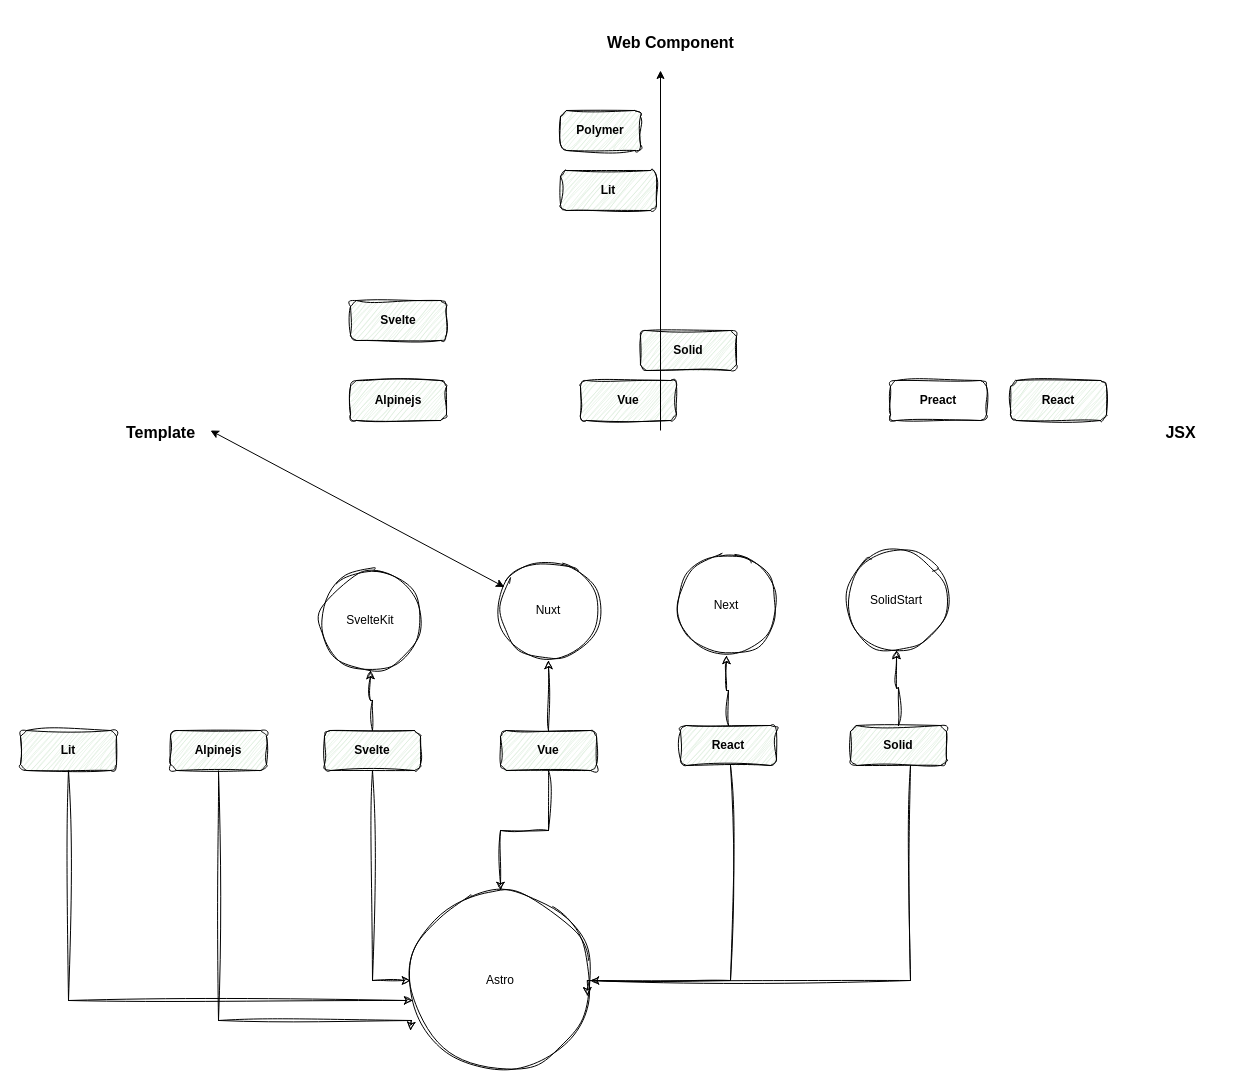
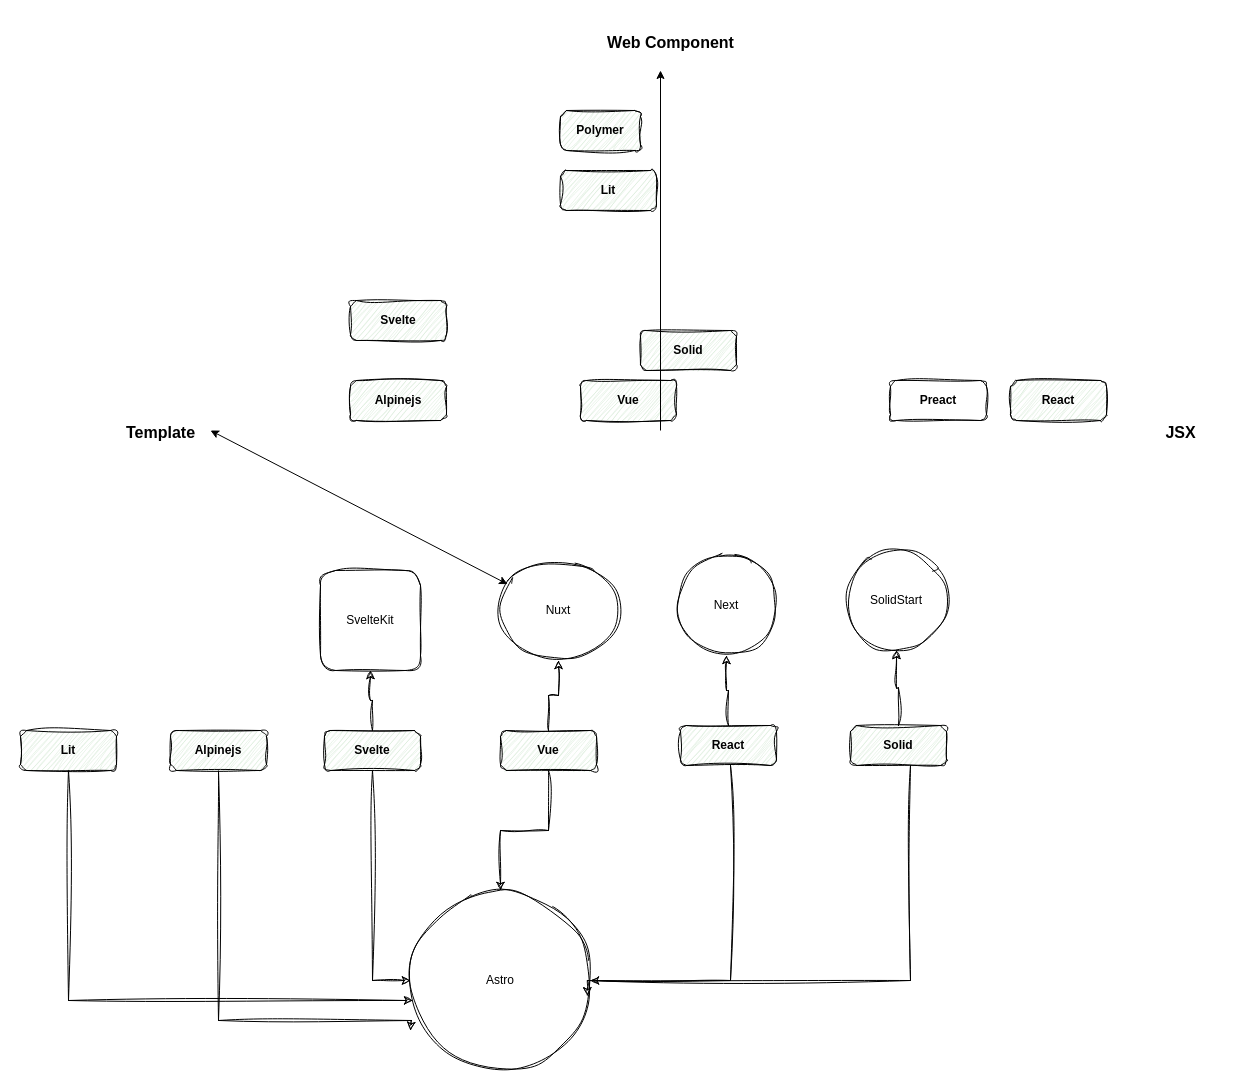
  <mxCell id="0" />
  <mxCell id="1" parent="0" />
  <mxCell id="2" value="&lt;font style=&quot;font-size: 16px;&quot;&gt;JSX&lt;/font&gt;" style="text;strokeColor=none;fillColor=none;html=1;fontSize=24;fontStyle=1;verticalAlign=middle;align=center;" vertex="1" parent="1"><mxGeometry x="1130" y="410" width="100" height="40" as="geometry" /></mxCell>
  <mxCell id="3" value="&lt;font style=&quot;font-size: 16px;&quot;&gt;Template&lt;/font&gt;" style="text;strokeColor=none;fillColor=none;html=1;fontSize=24;fontStyle=1;verticalAlign=middle;align=center;" vertex="1" parent="1"><mxGeometry x="110" y="410" width="100" height="40" as="geometry" /></mxCell>
  <mxCell id="4" value="&lt;b&gt;Solid&lt;/b&gt;" style="rounded=1;whiteSpace=wrap;html=1;fillColor=#d5e8d4;strokeColor=default;glass=0;sketch=1;curveFitting=1;jiggle=2;" vertex="1" parent="1"><mxGeometry x="640" y="330" width="96" height="40" as="geometry" /></mxCell>
  <mxCell id="5" value="&lt;b&gt;Vue&lt;/b&gt;" style="rounded=1;whiteSpace=wrap;html=1;fillColor=#d5e8d4;strokeColor=default;glass=0;sketch=1;curveFitting=1;jiggle=2;" vertex="1" parent="1"><mxGeometry x="580" y="380" width="96" height="40" as="geometry" /></mxCell>
  <mxCell id="6" value="&lt;b&gt;Svelte&lt;/b&gt;" style="rounded=1;whiteSpace=wrap;html=1;fillColor=#d5e8d4;strokeColor=default;glass=0;sketch=1;curveFitting=1;jiggle=2;" vertex="1" parent="1"><mxGeometry x="350" y="300" width="96" height="40" as="geometry" /></mxCell>
  <mxCell id="7" value="&lt;b&gt;Alpinejs&lt;/b&gt;" style="rounded=1;whiteSpace=wrap;html=1;fillColor=#d5e8d4;strokeColor=default;glass=0;sketch=1;curveFitting=1;jiggle=2;" vertex="1" parent="1"><mxGeometry x="350" y="380" width="96" height="40" as="geometry" /></mxCell>
  <mxCell id="8" value="&lt;b&gt;Lit&lt;/b&gt;" style="rounded=1;whiteSpace=wrap;html=1;fillColor=#d5e8d4;strokeColor=default;glass=0;sketch=1;curveFitting=1;jiggle=2;" vertex="1" parent="1"><mxGeometry x="560" y="170" width="96" height="40" as="geometry" /></mxCell>
  <mxCell id="9" value="&lt;b&gt;Preact&lt;/b&gt;" style="rounded=1;whiteSpace=wrap;html=1;fillColor=#ffffff;strokeColor=default;glass=0;sketch=1;curveFitting=1;jiggle=2;" vertex="1" parent="1"><mxGeometry x="890" y="380" width="96" height="40" as="geometry" /></mxCell>
  <mxCell id="10" value="" style="endArrow=classic;html=1;rounded=0;" edge="1" parent="1"><mxGeometry width="50" height="50" relative="1" as="geometry"><mxPoint y="430" as="sourcePoint" x="660" /><mxPoint y="70" as="targetPoint" x="660" /></mxGeometry></mxCell>
  <mxCell id="11" value="&lt;font style=&quot;font-size: 16px;&quot;&gt;Web Component&lt;/font&gt;" style="text;strokeColor=none;fillColor=none;html=1;fontSize=24;fontStyle=1;verticalAlign=middle;align=center;" vertex="1" parent="1"><mxGeometry x="620" y="20" width="100" height="40" as="geometry" /></mxCell>
  <mxCell id="12" value="&lt;b&gt;Polymer&lt;/b&gt;" style="rounded=1;whiteSpace=wrap;html=1;fillColor=#d5e8d4;strokeColor=default;glass=0;sketch=1;curveFitting=1;jiggle=2;" vertex="1" parent="1"><mxGeometry x="560" y="110" width="80" height="40" as="geometry" /></mxCell>
  <mxCell id="13" value="" style="endArrow=classic;startArrow=classic;html=1;rounded=0;exitX=1;exitY=0.5;exitDx=0;exitDy=0;" edge="1" parent="1" source="3" target="22"><mxGeometry width="50" height="50" relative="1" as="geometry"><mxPoint x="240" y="430" as="sourcePoint" /><mxPoint x="1100" y="430" as="targetPoint" /></mxGeometry></mxCell>
  <mxCell id="14" value="&lt;b&gt;React&lt;/b&gt;" style="rounded=1;whiteSpace=wrap;html=1;fillColor=#d5e8d4;strokeColor=default;glass=0;sketch=1;curveFitting=1;jiggle=2;" vertex="1" parent="1"><mxGeometry x="1010" y="380" width="96" height="40" as="geometry" /></mxCell>
  <mxCell id="15" value="" style="edgeStyle=orthogonalEdgeStyle;rounded=0;orthogonalLoop=1;jettySize=auto;html=1;sketch=1;curveFitting=1;jiggle=2;" edge="1" parent="1" source="17" target="18"><mxGeometry relative="1" as="geometry" /></mxCell>
  <mxCell id="16" style="edgeStyle=orthogonalEdgeStyle;rounded=0;orthogonalLoop=1;jettySize=auto;html=1;exitX=0.5;exitY=1;exitDx=0;exitDy=0;entryX=0;entryY=0.5;entryDx=0;entryDy=0;sketch=1;curveFitting=1;jiggle=2;strokeColor=default;" edge="1" parent="1" source="17" target="35"><mxGeometry relative="1" as="geometry" /></mxCell>
  <mxCell id="17" value="&lt;b&gt;Svelte&lt;/b&gt;" style="rounded=1;whiteSpace=wrap;html=1;fillColor=#d5e8d4;strokeColor=default;glass=0;sketch=1;curveFitting=1;jiggle=2;" vertex="1" parent="1"><mxGeometry x="324" y="730" width="96" height="40" as="geometry" /></mxCell>
- <mxCell id="18" value="SvelteKit" style="ellipse;whiteSpace=wrap;html=1;aspect=fixed;fillColor=none;sketch=1;curveFitting=1;jiggle=2;" vertex="1" parent="1"><mxGeometry x="320" y="570" width="100" height="100" as="geometry" /></mxCell>
+ <mxCell id="18" value="SvelteKit" style="whiteSpace=wrap;html=1;aspect=fixed;fillColor=none;sketch=1;curveFitting=1;jiggle=2;rounded=1;" vertex="1" parent="1"><mxGeometry x="320" y="570" width="100" height="100" as="geometry" /></mxCell>
  <mxCell id="19" value="" style="edgeStyle=orthogonalEdgeStyle;rounded=0;orthogonalLoop=1;jettySize=auto;html=1;sketch=1;curveFitting=1;jiggle=2;" edge="1" parent="1" source="21" target="22"><mxGeometry relative="1" as="geometry" /></mxCell>
  <mxCell id="20" style="edgeStyle=orthogonalEdgeStyle;rounded=0;orthogonalLoop=1;jettySize=auto;html=1;exitX=0.5;exitY=1;exitDx=0;exitDy=0;sketch=1;curveFitting=1;jiggle=2;" edge="1" parent="1" source="21" target="35"><mxGeometry relative="1" as="geometry" /></mxCell>
  <mxCell id="21" value="&lt;b&gt;Vue&lt;/b&gt;" style="rounded=1;whiteSpace=wrap;html=1;fillColor=#d5e8d4;strokeColor=default;glass=0;sketch=1;curveFitting=1;jiggle=2;" vertex="1" parent="1"><mxGeometry x="500" y="730" width="96" height="40" as="geometry" /></mxCell>
- <mxCell id="22" value="Nuxt" style="ellipse;whiteSpace=wrap;html=1;aspect=fixed;fillColor=none;sketch=1;curveFitting=1;jiggle=2;" vertex="1" parent="1"><mxGeometry x="498" y="560" width="100" height="100" as="geometry" /></mxCell>
+ <mxCell id="22" value="Nuxt" style="ellipse;whiteSpace=wrap;html=1;aspect=fixed;fillColor=none;sketch=1;curveFitting=1;jiggle=2;" vertex="1" parent="1"><mxGeometry x="498" y="560" width="120" height="100" as="geometry" /></mxCell>
  <mxCell id="23" value="" style="edgeStyle=orthogonalEdgeStyle;rounded=0;orthogonalLoop=1;jettySize=auto;html=1;sketch=1;curveFitting=1;jiggle=2;" edge="1" parent="1" source="25" target="26"><mxGeometry relative="1" as="geometry" /></mxCell>
  <mxCell id="24" style="edgeStyle=orthogonalEdgeStyle;rounded=0;orthogonalLoop=1;jettySize=auto;html=1;sketch=1;curveFitting=1;jiggle=2;" edge="1" parent="1" source="25" target="35"><mxGeometry relative="1" as="geometry"><Array as="points"><mxPoint x="730" y="980" /></Array></mxGeometry></mxCell>
  <mxCell id="25" value="&lt;b&gt;React&lt;/b&gt;" style="rounded=1;whiteSpace=wrap;html=1;fillColor=#d5e8d4;strokeColor=default;glass=0;sketch=1;curveFitting=1;jiggle=2;" vertex="1" parent="1"><mxGeometry x="680" y="725" width="96" height="40" as="geometry" /></mxCell>
  <mxCell id="26" value="Next" style="ellipse;whiteSpace=wrap;html=1;aspect=fixed;fillColor=none;sketch=1;curveFitting=1;jiggle=2;" vertex="1" parent="1"><mxGeometry x="676" y="555" width="100" height="100" as="geometry" /></mxCell>
  <mxCell id="27" value="" style="edgeStyle=orthogonalEdgeStyle;rounded=0;orthogonalLoop=1;jettySize=auto;html=1;sketch=1;curveFitting=1;jiggle=2;" edge="1" parent="1" source="29" target="30"><mxGeometry relative="1" as="geometry" /></mxCell>
  <mxCell id="28" style="edgeStyle=orthogonalEdgeStyle;rounded=0;orthogonalLoop=1;jettySize=auto;html=1;entryX=0.983;entryY=0.586;entryDx=0;entryDy=0;entryPerimeter=0;sketch=1;curveFitting=1;jiggle=2;" edge="1" parent="1" source="29" target="35"><mxGeometry relative="1" as="geometry"><Array as="points"><mxPoint x="910" y="980" /><mxPoint x="587" y="980" /></Array></mxGeometry></mxCell>
  <mxCell id="29" value="&lt;b&gt;Solid&lt;/b&gt;" style="rounded=1;whiteSpace=wrap;html=1;fillColor=#d5e8d4;strokeColor=default;glass=0;sketch=1;curveFitting=1;jiggle=2;" vertex="1" parent="1"><mxGeometry x="850" y="725" width="96" height="40" as="geometry" /></mxCell>
  <mxCell id="30" value="SolidStart" style="ellipse;whiteSpace=wrap;html=1;aspect=fixed;fillColor=none;sketch=1;curveFitting=1;jiggle=2;" vertex="1" parent="1"><mxGeometry x="846" y="550" width="100" height="100" as="geometry" /></mxCell>
  <mxCell id="31" style="edgeStyle=orthogonalEdgeStyle;rounded=0;orthogonalLoop=1;jettySize=auto;html=1;sketch=1;curveFitting=1;jiggle=2;" edge="1" parent="1" source="32"><mxGeometry relative="1" as="geometry"><mxPoint x="410" y="1030" as="targetPoint" /><Array as="points"><mxPoint x="218" y="1020" /><mxPoint x="411" y="1020" /></Array></mxGeometry></mxCell>
  <mxCell id="32" value="&lt;b&gt;Alpinejs&lt;/b&gt;" style="rounded=1;whiteSpace=wrap;html=1;fillColor=#d5e8d4;strokeColor=default;glass=0;sketch=1;curveFitting=1;jiggle=2;" vertex="1" parent="1"><mxGeometry x="170" y="730" width="96" height="40" as="geometry" /></mxCell>
  <mxCell id="33" style="edgeStyle=orthogonalEdgeStyle;rounded=0;orthogonalLoop=1;jettySize=auto;html=1;sketch=1;curveFitting=1;jiggle=2;" edge="1" parent="1" source="34" target="35"><mxGeometry relative="1" as="geometry"><Array as="points"><mxPoint x="68" y="1000" /></Array></mxGeometry></mxCell>
  <mxCell id="34" value="&lt;b&gt;Lit&lt;/b&gt;" style="rounded=1;whiteSpace=wrap;html=1;fillColor=#d5e8d4;strokeColor=default;glass=0;sketch=1;curveFitting=1;jiggle=2;" vertex="1" parent="1"><mxGeometry x="20" y="730" width="96" height="40" as="geometry" /></mxCell>
  <mxCell id="35" value="Astro" style="ellipse;whiteSpace=wrap;html=1;aspect=fixed;fillColor=none;sketch=1;curveFitting=1;jiggle=2;" vertex="1" parent="1"><mxGeometry x="410" y="890" width="180" height="180" as="geometry" /></mxCell>
